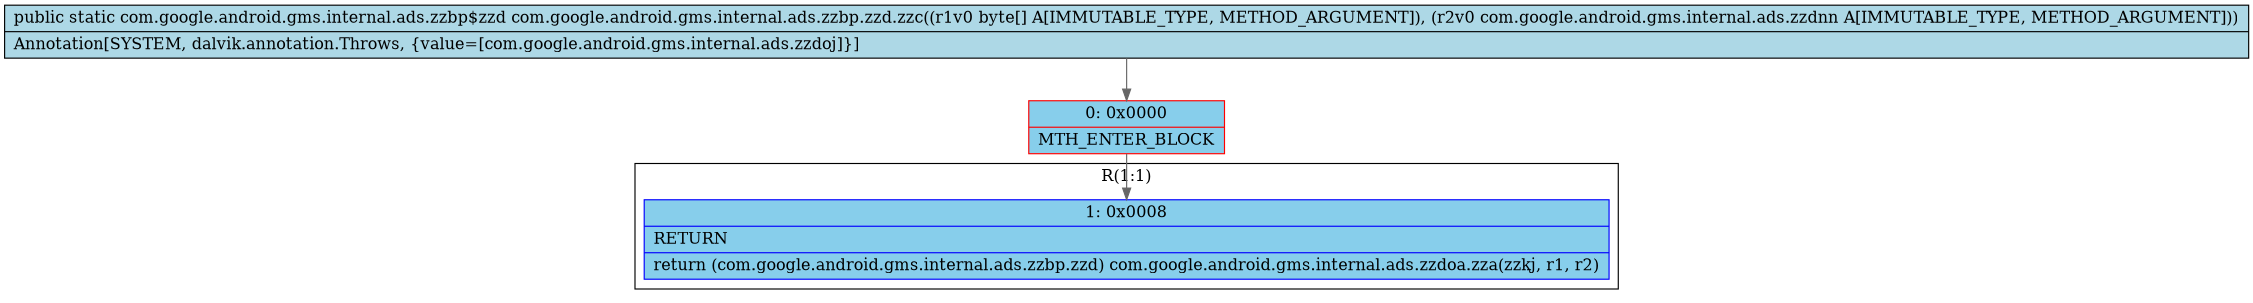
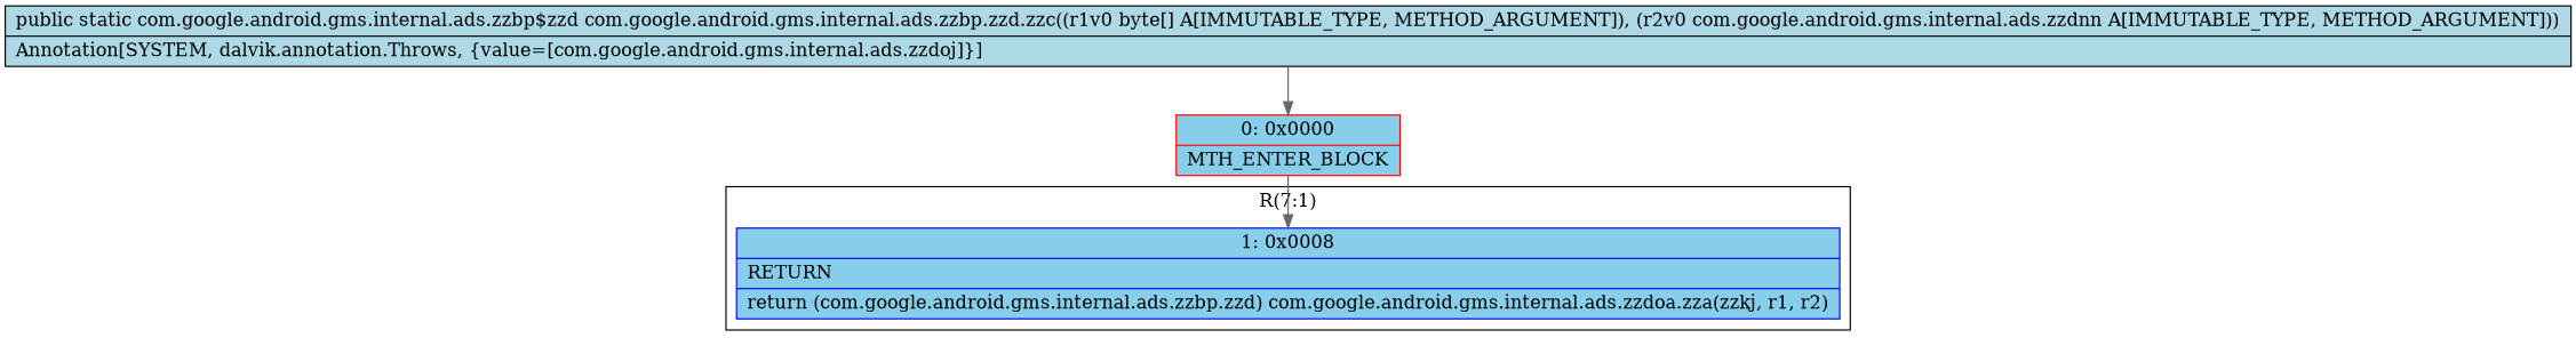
  digraph {
    node [shape=record style=filled fillcolor=skyblue]
    edge [color=gray40 style=solid]
    n1 [color=blue label="{1\:\ 0x0008|RETURN\l|return (com.google.android.gms.internal.ads.zzbp.zzd) com.google.android.gms.internal.ads.zzdoa.zza(zzkj, r1, r2)\l}"]
    n2 [color=red label="{0\:\ 0x0000|MTH_ENTER_BLOCK\l}"]
    n3 [label="{public static com.google.android.gms.internal.ads.zzbp$zzd com.google.android.gms.internal.ads.zzbp.zzd.zzc((r1v0 byte[] A[IMMUTABLE_TYPE, METHOD_ARGUMENT]), (r2v0 com.google.android.gms.internal.ads.zzdnn A[IMMUTABLE_TYPE, METHOD_ARGUMENT]))  | Annotation[SYSTEM, dalvik.annotation.Throws, \{value=[com.google.android.gms.internal.ads.zzdoj]\}]\l}" fillcolor=lightblue]
    subgraph cluster_1 {
-     label="R(1:1)"
+     label="R(7:1)"
      n1
    }
    n2 -> n1
    n3 -> n2
  }
